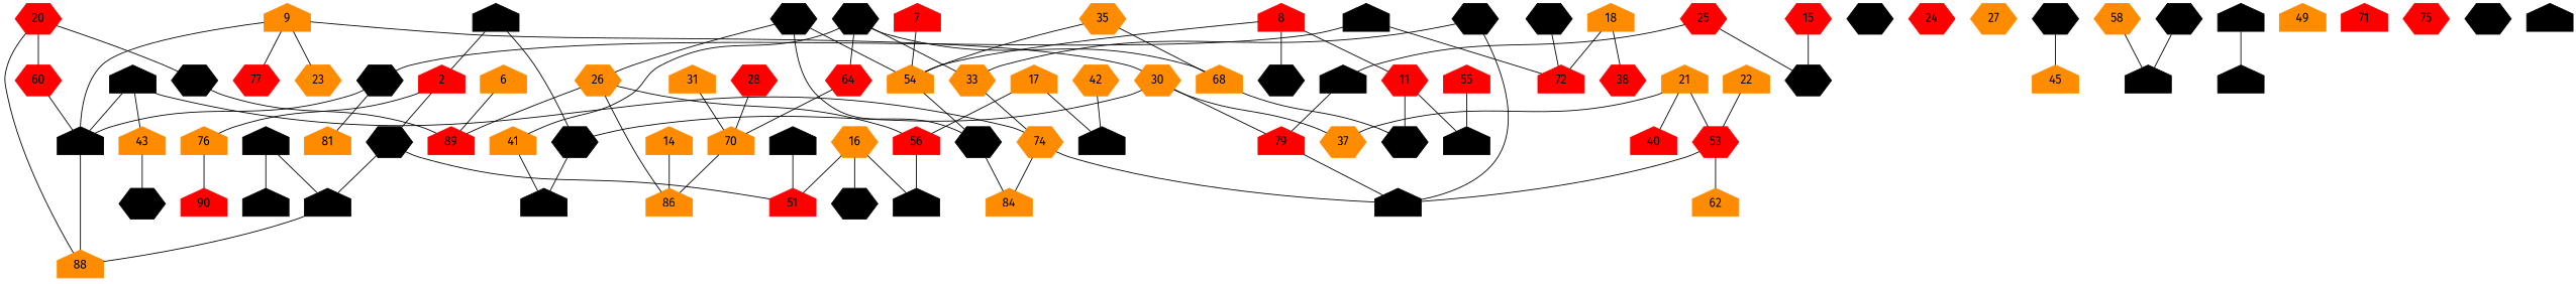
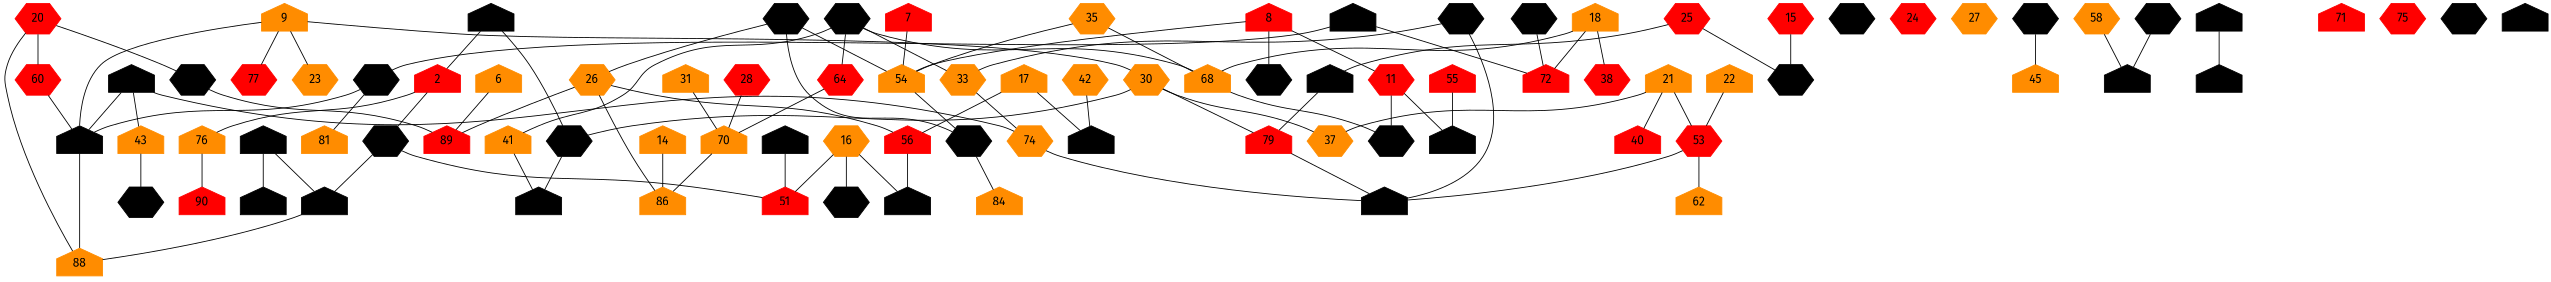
  graph {
    fontname="Fira Sans"
    node [color=black fontname="Fira Sans" shape=house style=filled]
    edge [fontname="Fira Sans"]
    2 [color=red]
    1
    48 [shape=hexagon]
    4 [shape=hexagon]
    76 [color=darkorange]
    69
    50
    51 [color=red]
    90 [color=red]
    3 [shape=hexagon]
    26 [color=darkorange shape=hexagon]
    54 [color=darkorange]
    65 [shape=hexagon]
    89 [color=red]
    86 [color=darkorange]
    56 [color=red]
    84 [color=darkorange]
    88 [color=darkorange]
    5 [shape=hexagon]
    6 [color=darkorange]
    7 [color=red]
    8 [color=red]
    11 [color=red shape=hexagon]
    19 [shape=hexagon]
    78 [shape=hexagon]
    83
    9 [color=darkorange]
    23 [color=darkorange shape=hexagon]
    30 [color=darkorange shape=hexagon]
    77 [color=red shape=hexagon]
    80
    37 [color=darkorange shape=hexagon]
    79 [color=red]
    10 [shape=hexagon]
    33 [color=darkorange shape=hexagon]
    41 [color=darkorange]
    64 [color=red shape=hexagon]
    68 [color=darkorange]
    74 [color=darkorange shape=hexagon]
    70 [color=darkorange]
    12
    85
    13
    43 [color=darkorange]
    91 [shape=hexagon]
    82
    14 [color=darkorange]
    15 [color=red shape=hexagon]
    61 [shape=hexagon]
    16 [color=darkorange shape=hexagon]
    57
    63 [shape=hexagon]
    17 [color=darkorange]
    59
    18 [color=darkorange]
    38 [color=red shape=hexagon]
    72 [color=red]
    20 [color=red shape=hexagon]
    39 [shape=hexagon]
    60 [color=red shape=hexagon]
    21 [color=darkorange]
    40 [color=red]
    53 [color=red shape=hexagon]
    62 [color=darkorange]
    22 [color=darkorange]
    24 [color=red shape=hexagon]
    25 [color=red shape=hexagon]
    66
    27 [color=darkorange shape=hexagon]
    28 [color=red shape=hexagon]
    29 [shape=hexagon]
    31 [color=darkorange]
    32
    34 [shape=hexagon]
    45 [color=darkorange]
    35 [color=darkorange shape=hexagon]
    58 [color=darkorange shape=hexagon]
    67
    36
    47
    42 [color=darkorange shape=hexagon]
    44
    73 [shape=hexagon]
    81 [color=darkorange]
    46 [shape=hexagon]
-   49 [color=darkorange]
    52 [shape=hexagon]
    55 [color=red]
    71 [color=red]
    75 [color=red shape=hexagon]
    87 [shape=hexagon]
    92
    2 -- 4
    2 -- 76
    1 -- 2
    1 -- 48
    48 -- 69
    4 -- 50
    4 -- 51
    76 -- 90
    50 -- 88
    3 -- 26
    3 -- 54
    3 -- 65
    26 -- 89
    26 -- 86
    26 -- 56
    54 -- 65
    65 -- 84
    56 -- 57
    6 -- 89
    7 -- 54
    8 -- 54
    8 -- 11
    8 -- 19
    11 -- 78
    11 -- 83
    9 -- 23
    9 -- 30
    9 -- 77
    9 -- 80
    30 -- 48
    30 -- 37
    30 -- 79
    80 -- 88
    79 -- 82
    10 -- 33
    10 -- 41
    10 -- 64
    10 -- 68
    33 -- 74
    41 -- 69
    64 -- 70
    68 -- 78
-   74 -- 84
    74 -- 82
    70 -- 86
    12 -- 50
    12 -- 85
    13 -- 80
    13 -- 74
    13 -- 43
    43 -- 91
    14 -- 86
    15 -- 61
    16 -- 51
    16 -- 57
    16 -- 63
    17 -- 56
    17 -- 59
+   18 -- 68
    18 -- 38
    18 -- 72
    20 -- 88
    20 -- 39
    20 -- 60
    39 -- 89
    60 -- 80
    21 -- 37
    21 -- 40
    21 -- 53
    53 -- 82
    53 -- 62
    22 -- 53
    25 -- 61
    25 -- 66
    66 -- 79
    28 -- 70
    29 -- 33
    29 -- 82
    31 -- 70
    32 -- 51
    34 -- 45
    35 -- 54
    35 -- 68
    58 -- 67
    36 -- 47
    42 -- 59
    44 -- 72
    44 -- 73
    73 -- 80
    73 -- 81
    46 -- 67
    52 -- 72
    55 -- 83
  }
